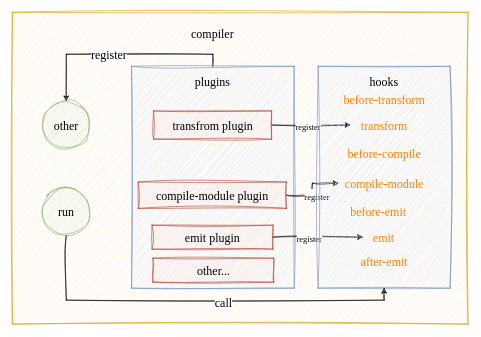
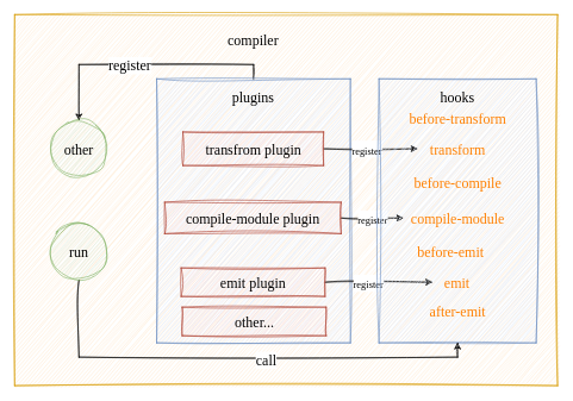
  <mxCell id="0" />
  <mxCell id="1" parent="0" />
  <mxCell id="2" value="" style="rounded=0;whiteSpace=wrap;html=1;sketch=1;hachureGap=4;jiggle=2;curveFitting=1;fontFamily=Architects Daughter;fontSource=https%3A%2F%2Ffonts.googleapis.com%2Fcss%3Ffamily%3DArchitects%2BDaughter;fontSize=20;fillColor=#ffe6cc;strokeColor=#d79b00;" vertex="1" parent="1"><mxGeometry x="20" y="20" width="760" height="520" as="geometry" /></mxCell>
  <mxCell id="3" value="&lt;font face=&quot;Comic Sans MS&quot;&gt;compiler&lt;/font&gt;" style="text;html=1;strokeColor=none;fillColor=none;align=center;verticalAlign=middle;whiteSpace=wrap;rounded=0;fontSize=20;fontFamily=Architects Daughter;" vertex="1" parent="1"><mxGeometry x="324" y="40" width="60" height="30" as="geometry" /></mxCell>
  <mxCell id="4" style="edgeStyle=orthogonalEdgeStyle;rounded=0;sketch=1;hachureGap=4;jiggle=2;curveFitting=1;orthogonalLoop=1;jettySize=auto;html=1;exitX=0.5;exitY=0;exitDx=0;exitDy=0;entryX=0.5;entryY=0;entryDx=0;entryDy=0;fontFamily=Architects Daughter;fontSource=https%3A%2F%2Ffonts.googleapis.com%2Fcss%3Ffamily%3DArchitects%2BDaughter;fontSize=16;" edge="1" parent="1" source="6" target="29"><mxGeometry relative="1" as="geometry" /></mxCell>
  <mxCell id="5" value="&lt;font face=&quot;Comic Sans MS&quot;&gt;register&lt;/font&gt;" style="edgeLabel;html=1;align=center;verticalAlign=middle;resizable=0;points=[];fontSize=20;fontFamily=Architects Daughter;" vertex="1" connectable="0" parent="4"><mxGeometry x="-0.168" relative="1" as="geometry"><mxPoint x="-52" as="offset" /></mxGeometry></mxCell>
  <mxCell id="6" value="" style="rounded=0;whiteSpace=wrap;html=1;sketch=1;hachureGap=4;jiggle=2;curveFitting=1;fontFamily=Architects Daughter;fontSource=https%3A%2F%2Ffonts.googleapis.com%2Fcss%3Ffamily%3DArchitects%2BDaughter;fontSize=20;fillColor=#dae8fc;strokeColor=#6c8ebf;" vertex="1" parent="1"><mxGeometry x="218.75" y="110" width="271.25" height="370" as="geometry" /></mxCell>
  <mxCell id="7" value="&lt;font face=&quot;Comic Sans MS&quot;&gt;plugins&lt;/font&gt;" style="text;html=1;strokeColor=none;fillColor=none;align=center;verticalAlign=middle;whiteSpace=wrap;rounded=0;fontSize=20;fontFamily=Architects Daughter;" vertex="1" parent="1"><mxGeometry x="324" y="120" width="60" height="30" as="geometry" /></mxCell>
  <mxCell id="8" style="edgeStyle=orthogonalEdgeStyle;rounded=0;sketch=1;hachureGap=4;jiggle=2;curveFitting=1;orthogonalLoop=1;jettySize=auto;html=1;exitX=1;exitY=0.5;exitDx=0;exitDy=0;fontFamily=Architects Daughter;fontSource=https%3A%2F%2Ffonts.googleapis.com%2Fcss%3Ffamily%3DArchitects%2BDaughter;fontSize=16;" edge="1" parent="1" source="10" target="20"><mxGeometry relative="1" as="geometry" /></mxCell>
  <mxCell id="9" value="&lt;font style=&quot;font-size: 14px;&quot; face=&quot;Comic Sans MS&quot;&gt;register&lt;/font&gt;" style="edgeLabel;html=1;align=center;verticalAlign=middle;resizable=0;points=[];fontSize=20;fontFamily=Architects Daughter;" vertex="1" connectable="0" parent="8"><mxGeometry x="-0.093" y="1" relative="1" as="geometry"><mxPoint as="offset" /></mxGeometry></mxCell>
  <mxCell id="10" value="&lt;font face=&quot;Comic Sans MS&quot;&gt;transfrom plugin&lt;/font&gt;" style="rounded=0;whiteSpace=wrap;html=1;sketch=1;hachureGap=4;jiggle=2;curveFitting=1;fontFamily=Architects Daughter;fontSource=https%3A%2F%2Ffonts.googleapis.com%2Fcss%3Ffamily%3DArchitects%2BDaughter;fontSize=20;fillColor=#fad9d5;strokeColor=#ae4132;" vertex="1" parent="1"><mxGeometry x="255.5" y="184.5" width="197" height="47" as="geometry" /></mxCell>
  <mxCell id="11" style="edgeStyle=orthogonalEdgeStyle;rounded=0;sketch=1;hachureGap=4;jiggle=2;curveFitting=1;orthogonalLoop=1;jettySize=auto;html=1;exitX=1;exitY=0.5;exitDx=0;exitDy=0;entryX=0;entryY=0.5;entryDx=0;entryDy=0;fontFamily=Architects Daughter;fontSource=https%3A%2F%2Ffonts.googleapis.com%2Fcss%3Ffamily%3DArchitects%2BDaughter;fontSize=16;" edge="1" parent="1" source="13" target="22"><mxGeometry relative="1" as="geometry" /></mxCell>
  <mxCell id="12" value="&lt;font style=&quot;font-size: 14px;&quot; face=&quot;Comic Sans MS&quot;&gt;register&lt;/font&gt;" style="edgeLabel;html=1;align=center;verticalAlign=middle;resizable=0;points=[];fontSize=20;fontFamily=Architects Daughter;" vertex="1" connectable="0" parent="11"><mxGeometry x="-0.262" y="-2" relative="1" as="geometry"><mxPoint x="11" y="-2" as="offset" /></mxGeometry></mxCell>
- <mxCell id="13" value="&lt;font face=&quot;Comic Sans MS&quot;&gt;compile-module plugin&lt;br&gt;&lt;/font&gt;" style="rounded=0;whiteSpace=wrap;html=1;sketch=1;hachureGap=4;jiggle=2;curveFitting=1;fontFamily=Architects Daughter;fontSource=https%3A%2F%2Ffonts.googleapis.com%2Fcss%3Ffamily%3DArchitects%2BDaughter;fontSize=20;fillColor=#fad9d5;strokeColor=#ae4132;" vertex="1" parent="1"><mxGeometry x="230" y="303" width="247" height="44" as="geometry" /></mxCell>
+ <mxCell id="13" value="&lt;font face=&quot;Comic Sans MS&quot;&gt;compile-module plugin&lt;br&gt;&lt;/font&gt;" style="rounded=0;whiteSpace=wrap;html=1;sketch=1;hachureGap=4;jiggle=2;curveFitting=1;fontFamily=Architects Daughter;fontSource=https%3A%2F%2Ffonts.googleapis.com%2Fcss%3Ffamily%3DArchitects%2BDaughter;fontSize=20;fillColor=#fad9d5;strokeColor=#ae4132;" vertex="1" parent="1"><mxGeometry x="230" y="283" width="247" height="44" as="geometry" /></mxCell>
  <mxCell id="14" style="edgeStyle=orthogonalEdgeStyle;rounded=0;sketch=1;hachureGap=4;jiggle=2;curveFitting=1;orthogonalLoop=1;jettySize=auto;html=1;exitX=1;exitY=0.5;exitDx=0;exitDy=0;fontFamily=Architects Daughter;fontSource=https%3A%2F%2Ffonts.googleapis.com%2Fcss%3Ffamily%3DArchitects%2BDaughter;fontSize=16;" edge="1" parent="1" source="16" target="24"><mxGeometry relative="1" as="geometry" /></mxCell>
  <mxCell id="15" value="&lt;font face=&quot;Comic Sans MS&quot; style=&quot;font-size: 14px;&quot;&gt;register&lt;/font&gt;" style="edgeLabel;html=1;align=center;verticalAlign=middle;resizable=0;points=[];fontSize=20;fontFamily=Architects Daughter;" vertex="1" connectable="0" parent="14"><mxGeometry x="-0.219" relative="1" as="geometry"><mxPoint x="1" as="offset" /></mxGeometry></mxCell>
  <mxCell id="16" value="&lt;font face=&quot;Comic Sans MS&quot;&gt;emit plugin&lt;br&gt;&lt;/font&gt;" style="rounded=0;whiteSpace=wrap;html=1;sketch=1;hachureGap=4;jiggle=2;curveFitting=1;fontFamily=Architects Daughter;fontSource=https%3A%2F%2Ffonts.googleapis.com%2Fcss%3Ffamily%3DArchitects%2BDaughter;fontSize=20;fillColor=#fad9d5;strokeColor=#ae4132;" vertex="1" parent="1"><mxGeometry x="253" y="375" width="201.5" height="40" as="geometry" /></mxCell>
  <mxCell id="17" value="" style="rounded=0;whiteSpace=wrap;html=1;sketch=1;hachureGap=4;jiggle=2;curveFitting=1;fontFamily=Architects Daughter;fontSource=https%3A%2F%2Ffonts.googleapis.com%2Fcss%3Ffamily%3DArchitects%2BDaughter;fontSize=20;fillColor=#dae8fc;strokeColor=#6c8ebf;" vertex="1" parent="1"><mxGeometry x="530" y="110" width="220" height="370" as="geometry" /></mxCell>
  <mxCell id="18" value="&lt;font face=&quot;Comic Sans MS&quot;&gt;hooks&lt;/font&gt;" style="text;html=1;strokeColor=none;fillColor=none;align=center;verticalAlign=middle;whiteSpace=wrap;rounded=0;fontSize=20;fontFamily=Architects Daughter;" vertex="1" parent="1"><mxGeometry x="610" y="120" width="60" height="30" as="geometry" /></mxCell>
  <mxCell id="19" value="&lt;font color=&quot;#ff8000&quot; face=&quot;Comic Sans MS&quot;&gt;before-transform&lt;/font&gt;" style="text;html=1;strokeColor=none;fillColor=none;align=center;verticalAlign=middle;whiteSpace=wrap;rounded=0;fontSize=20;fontFamily=Architects Daughter;" vertex="1" parent="1"><mxGeometry x="547.5" y="150" width="185" height="30" as="geometry" /></mxCell>
  <mxCell id="20" value="&lt;font color=&quot;#ff8000&quot; face=&quot;Comic Sans MS&quot;&gt;transform&lt;/font&gt;" style="text;html=1;strokeColor=none;fillColor=none;align=center;verticalAlign=middle;whiteSpace=wrap;rounded=0;fontSize=20;fontFamily=Architects Daughter;" vertex="1" parent="1"><mxGeometry x="583.76" y="193" width="112.5" height="30" as="geometry" /></mxCell>
  <mxCell id="21" value="&lt;font color=&quot;#ff8000&quot; face=&quot;Comic Sans MS&quot;&gt;before-compile&lt;/font&gt;" style="text;html=1;strokeColor=none;fillColor=none;align=center;verticalAlign=middle;whiteSpace=wrap;rounded=0;fontSize=20;fontFamily=Architects Daughter;" vertex="1" parent="1"><mxGeometry x="547.5" y="240" width="185" height="30" as="geometry" /></mxCell>
  <mxCell id="22" value="&lt;font color=&quot;#ff8000&quot; face=&quot;Comic Sans MS&quot;&gt;compile-module&lt;/font&gt;" style="text;html=1;strokeColor=none;fillColor=none;align=center;verticalAlign=middle;whiteSpace=wrap;rounded=0;fontSize=20;fontFamily=Architects Daughter;" vertex="1" parent="1"><mxGeometry x="563.76" y="290" width="152.5" height="30" as="geometry" /></mxCell>
  <mxCell id="23" value="&lt;font color=&quot;#ff8000&quot; face=&quot;Comic Sans MS&quot;&gt;before-emit&lt;/font&gt;" style="text;html=1;strokeColor=none;fillColor=none;align=center;verticalAlign=middle;whiteSpace=wrap;rounded=0;fontSize=20;fontFamily=Architects Daughter;" vertex="1" parent="1"><mxGeometry x="537.5" y="337" width="185" height="30" as="geometry" /></mxCell>
  <mxCell id="24" value="&lt;font color=&quot;#ff8000&quot; face=&quot;Comic Sans MS&quot;&gt;emit&lt;/font&gt;" style="text;html=1;strokeColor=none;fillColor=none;align=center;verticalAlign=middle;whiteSpace=wrap;rounded=0;fontSize=20;fontFamily=Architects Daughter;" vertex="1" parent="1"><mxGeometry x="604.38" y="380" width="71.25" height="30" as="geometry" /></mxCell>
  <mxCell id="25" value="&lt;font color=&quot;#ff8000&quot; face=&quot;Comic Sans MS&quot;&gt;after-emit&lt;/font&gt;" style="text;html=1;strokeColor=none;fillColor=none;align=center;verticalAlign=middle;whiteSpace=wrap;rounded=0;fontSize=20;fontFamily=Architects Daughter;" vertex="1" parent="1"><mxGeometry x="547.5" y="420" width="185" height="30" as="geometry" /></mxCell>
  <mxCell id="26" style="edgeStyle=orthogonalEdgeStyle;rounded=0;sketch=1;hachureGap=4;jiggle=2;curveFitting=1;orthogonalLoop=1;jettySize=auto;html=1;exitX=0.5;exitY=1;exitDx=0;exitDy=0;entryX=0.5;entryY=1;entryDx=0;entryDy=0;fontFamily=Architects Daughter;fontSource=https%3A%2F%2Ffonts.googleapis.com%2Fcss%3Ffamily%3DArchitects%2BDaughter;fontSize=16;" edge="1" parent="1" source="28" target="17"><mxGeometry relative="1" as="geometry"><Array as="points"><mxPoint x="110" y="500" /><mxPoint x="640" y="500" /></Array></mxGeometry></mxCell>
  <mxCell id="27" value="&lt;font face=&quot;Comic Sans MS&quot;&gt;call&lt;/font&gt;" style="edgeLabel;html=1;align=center;verticalAlign=middle;resizable=0;points=[];fontSize=20;fontFamily=Architects Daughter;" vertex="1" connectable="0" parent="26"><mxGeometry x="0.122" y="-3" relative="1" as="geometry"><mxPoint as="offset" /></mxGeometry></mxCell>
  <mxCell id="28" value="run" style="ellipse;whiteSpace=wrap;html=1;aspect=fixed;sketch=1;hachureGap=4;jiggle=2;curveFitting=1;fontFamily=Architects Daughter;fontSource=https%3A%2F%2Ffonts.googleapis.com%2Fcss%3Ffamily%3DArchitects%2BDaughter;fontSize=20;fillColor=#d5e8d4;strokeColor=#82b366;" vertex="1" parent="1"><mxGeometry x="70" y="312" width="80" height="80" as="geometry" /></mxCell>
  <mxCell id="29" value="other" style="ellipse;whiteSpace=wrap;html=1;aspect=fixed;sketch=1;hachureGap=4;jiggle=2;curveFitting=1;fontFamily=Architects Daughter;fontSource=https%3A%2F%2Ffonts.googleapis.com%2Fcss%3Ffamily%3DArchitects%2BDaughter;fontSize=20;fillColor=#d5e8d4;strokeColor=#82b366;" vertex="1" parent="1"><mxGeometry x="70" y="168" width="80" height="80" as="geometry" /></mxCell>
  <mxCell id="30" value="&lt;font face=&quot;Comic Sans MS&quot;&gt;other...&lt;br&gt;&lt;/font&gt;" style="rounded=0;whiteSpace=wrap;html=1;sketch=1;hachureGap=4;jiggle=2;curveFitting=1;fontFamily=Architects Daughter;fontSource=https%3A%2F%2Ffonts.googleapis.com%2Fcss%3Ffamily%3DArchitects%2BDaughter;fontSize=20;fillColor=#fad9d5;strokeColor=#ae4132;" vertex="1" parent="1"><mxGeometry x="254.5" y="430" width="201.5" height="40" as="geometry" /></mxCell>
